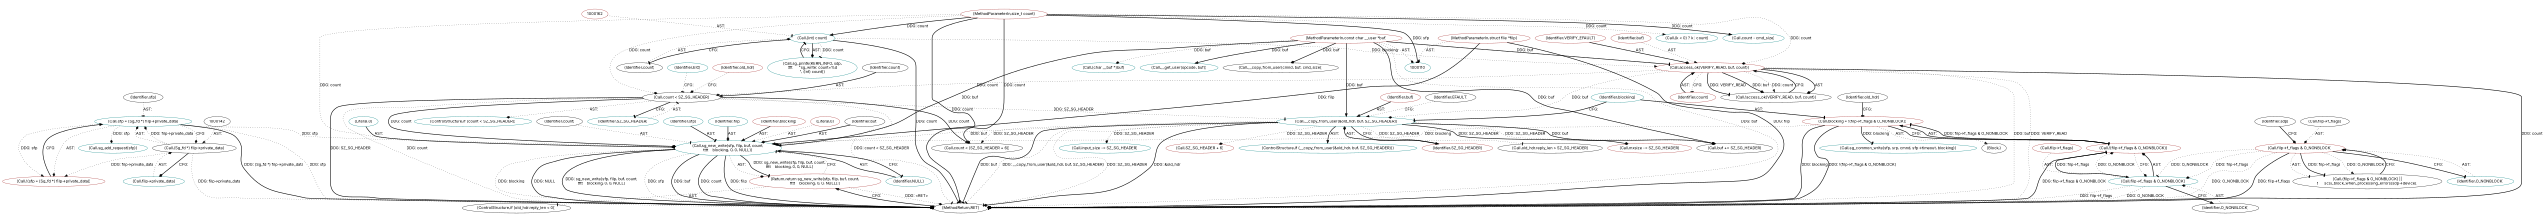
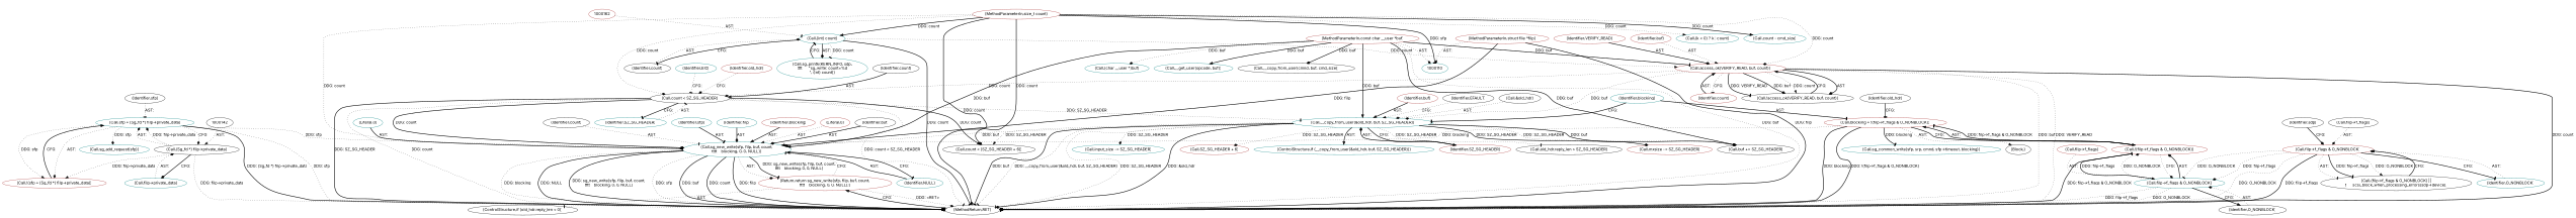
  digraph {
    fontname=Inter
    node [color=teal fontname=Inter]
    edge [arrowhead=diamond fontname=Inter style=dotted]
    n1 [label="(Call,sg_new_write(sfp, filp, buf, count,\n\t\t\t\t    blocking, 0, 0, NULL))"]
    n2 [color=brown label="(Return,return sg_new_write(sfp, filp, buf, count,\n\t\t\t\t    blocking, 0, 0, NULL);)"]
    n3 [color=black label="(MethodReturn,RET)"]
    n4 [label="(Identifier,NULL)"]
    n5 [color=black label="(ControlStructure,if (old_hdr.reply_len < 0))"]
    n6 [label="(Call,sfp = (Sg_fd *) filp->private_data)"]
    n7 [color=black label="(Call,(Sg_fd *) filp->private_data)"]
    n8 [color=brown label="(Call,!(sfp = (Sg_fd *) filp->private_data))"]
    n9 [label="(Call,sg_add_request(sfp))"]
    n10 [label="(Call,filp->private_data)"]
    n11 [color=brown label="(MethodParameterIn,struct file *filp)"]
    1000110
    n13 [label="(Call,__copy_from_user(&old_hdr, buf, SZ_SG_HEADER))"]
    n14 [color=brown label="(Call,SZ_SG_HEADER + 6)"]
    n15 [label="(ControlStructure,if (__copy_from_user(&old_hdr, buf, SZ_SG_HEADER)))"]
    n16 [color=brown label="(Identifier,SZ_SG_HEADER)"]
    n17 [color=black label="(Call,old_hdr.reply_len > SZ_SG_HEADER)"]
    n18 [color=brown label="(Call,mxsize -= SZ_SG_HEADER)"]
    n19 [color=black label="(Call,buf += SZ_SG_HEADER)"]
    n20 [color=black label="(Call,count < (SZ_SG_HEADER + 6))"]
    n21 [label="(Call,input_size -= SZ_SG_HEADER)"]
    n22 [color=brown label="(Call,access_ok(VERIFY_READ, buf, count))"]
    n23 [color=black label="(Call,count < SZ_SG_HEADER)"]
    n24 [color=black label="(Call,!access_ok(VERIFY_READ, buf, count))"]
    n25 [color=brown label="(Identifier,count)"]
-   n26 [label="(ControlStructure,if (count < SZ_SG_HEADER))"]
    n27 [label="(Identifier,SZ_SG_HEADER)"]
    n28 [color=brown label="(MethodParameterIn,const char __user *buf)"]
-   n29 [label="(Call,(char __buf *)buf)"]
+   n29 [label="(Call,(char __user *)buf)"]
    n30 [label="(Call,__get_user(opcode, buf))"]
    n31 [color=black label="(Call,__copy_from_user(cmnd, buf, cmd_size))"]
    n32 [label="(Call,(int) count)"]
    n33 [label="(Call,sg_printk(KERN_INFO, sdp,\n\t\t\t\t      \"sg_write: count=%d\n\", (int) count))"]
    n34 [color=black label="(Identifier,count)"]
    n35 [color=brown label="(MethodParameterIn,size_t count)"]
    n36 [label="(Call,(k < 0) ? k : count)"]
    n37 [label="(Call,count - cmd_size)"]
    n38 [color=brown label="(Call,blocking = !(filp->f_flags & O_NONBLOCK))"]
    n39 [color=brown label="(Call,!(filp->f_flags & O_NONBLOCK))"]
    n40 [label="(Call,sg_common_write(sfp, srp, cmnd, sfp->timeout, blocking))"]
    n41 [color=black label="(Block,)"]
    n42 [label="(Call,filp->f_flags & O_NONBLOCK)"]
    n43 [color=black label="(Identifier,O_NONBLOCK)"]
    n44 [color=brown label="(Call,filp->f_flags & O_NONBLOCK)"]
    n45 [color=black label="(Call,(filp->f_flags & O_NONBLOCK) ||\n\t      scsi_block_when_processing_errors(sdp->device))"]
    n46 [label="(Identifier,O_NONBLOCK)"]
    n47 [color=brown label="(Call,filp->f_flags)"]
    n48 [color=black label="(Identifier,old_hdr)"]
-   n49 [color=brown label="(Identifier,VERIFY_EFAULT)"]
+   n49 [color=brown label="(Identifier,VERIFY_READ)"]
    n50 [color=black label="(Identifier,count)"]
    n51 [color=black label="(Identifier,count)"]
    n52 [color=black label="(Call,filp->f_flags)"]
    n53 [label="(Identifier,blocking)"]
    n54 [label="(Identifier,EIO)"]
    n55 [color=brown label="(Identifier,buf)"]
    n56 [label="(Identifier,sfp)"]
    n57 [color=black label="(Identifier,sfp)"]
+   n58 [color=black label="(Call,&old_hdr)"]
    n59 [label="(Identifier,filp)"]
    n60 [color=brown label="(Identifier,blocking)"]
    n61 [color=brown label="(Identifier,buf)"]
    n62 [color=black label="(Identifier,sdp)"]
    n63 [color=black label="(Identifier,EFAULT)"]
    n64 [color=brown label="(Identifier,old_hdr)"]
    n65 [color=brown label="(Literal,0)"]
    n66 [color=black label="(Identifier,buf)"]
    n67 [label="(Literal,0)"]
    1000142 [color=black]
    1000162 [color=brown]
    n1 -> n2 [label="AST: "]
    n1 -> n2 [arrowhead=tee label="DDG: sg_new_write(sfp, filp, buf, count,\n\t\t\t\t    blocking, 0, 0, NULL)" style=bold]
    n1 -> n3 [arrowhead=tee label="DDG: blocking"]
    n1 -> n3 [label="DDG: NULL" style=bold]
    n1 -> n3 [arrowhead=normal label="DDG: sg_new_write(sfp, filp, buf, count,\n\t\t\t\t    blocking, 0, 0, NULL)" style=bold]
    n1 -> n3 [arrowhead=tee label="DDG: sfp"]
    n1 -> n3 [arrowhead=tee label="DDG: buf" style=bold]
    n1 -> n3 [arrowhead=normal label="DDG: count" style=bold]
    n1 -> n3 [arrowhead=tee label="DDG: filp" style=bold]
    n1 -> n4 [arrowhead=tee label="CFG: " style=bold]
    n2 -> n1 [arrowhead=tee label="CFG: "]
    n2 -> n3 [label="DDG: <RET>"]
    n2 -> n5 [arrowhead=tee label="AST: "]
    n3 -> n2 [arrowhead=normal label="CFG: " style=bold]
    n4 -> n1 [arrowhead=normal label="AST: " style=bold]
    n6 -> n1 [arrowhead=normal label="DDG: sfp"]
    n6 -> n3 [arrowhead=normal label="DDG: (Sg_fd *) filp->private_data" style=bold]
    n6 -> n3 [label="DDG: sfp"]
    n6 -> n7 [label="CFG: "]
    n6 -> n8 [label="AST: "]
    n6 -> n8 [arrowhead=normal label="DDG: sfp"]
    n6 -> n9 [label="DDG: sfp"]
    n7 -> n3 [arrowhead=tee label="DDG: filp->private_data"]
    n7 -> n6 [label="AST: "]
    n7 -> n6 [label="DDG: filp->private_data"]
    n7 -> n8 [arrowhead=normal label="DDG: filp->private_data"]
    n7 -> n10 [label="CFG: " style=bold]
    n8 -> n6 [arrowhead=normal label="CFG: " style=bold]
    n10 -> n7 [label="AST: "]
    n11 -> n1 [arrowhead=normal label="DDG: filp" style=bold]
    n11 -> n3 [arrowhead=tee label="DDG: filp" style=bold]
    n11 -> 1000110 [label="AST: "]
    n13 -> n1 [label="DDG: buf"]
    n13 -> n3 [arrowhead=tee label="DDG: SZ_SG_HEADER"]
    n13 -> n3 [label="DDG: &old_hdr" style=bold]
    n13 -> n3 [arrowhead=tee label="DDG: buf" style=bold]
    n13 -> n3 [arrowhead=tee label="DDG: __copy_from_user(&old_hdr, buf, SZ_SG_HEADER)"]
    n13 -> n14 [label="DDG: SZ_SG_HEADER"]
    n13 -> n15 [arrowhead=normal label="AST: " style=bold]
    n13 -> n16 [arrowhead=normal label="CFG: " style=bold]
    n13 -> n17 [arrowhead=tee label="DDG: SZ_SG_HEADER"]
    n13 -> n18 [label="DDG: SZ_SG_HEADER" style=bold]
    n13 -> n19 [arrowhead=normal label="DDG: SZ_SG_HEADER"]
    n13 -> n19 [arrowhead=normal label="DDG: buf" style=bold]
    n13 -> n20 [arrowhead=normal label="DDG: SZ_SG_HEADER"]
    n13 -> n21 [label="DDG: SZ_SG_HEADER"]
    n16 -> n13 [label="AST: " style=bold]
    n22 -> n3 [arrowhead=tee label="DDG: VERIFY_READ"]
    n22 -> n3 [label="DDG: count" style=bold]
    n22 -> n3 [arrowhead=tee label="DDG: buf"]
    n22 -> n13 [label="DDG: buf"]
    n22 -> n23 [label="DDG: count"]
    n22 -> n24 [label="AST: " style=bold]
    n22 -> n24 [arrowhead=tee label="DDG: VERIFY_READ" style=bold]
    n22 -> n24 [label="DDG: buf" style=bold]
    n22 -> n24 [arrowhead=normal label="DDG: count"]
    n22 -> n25 [arrowhead=tee label="CFG: "]
    n23 -> n1 [label="DDG: count" style=bold]
    n23 -> n3 [arrowhead=normal label="DDG: SZ_SG_HEADER" style=bold]
    n23 -> n3 [arrowhead=tee label="DDG: count"]
    n23 -> n3 [arrowhead=tee label="DDG: count < SZ_SG_HEADER"]
    n23 -> n13 [arrowhead=tee label="DDG: SZ_SG_HEADER"]
    n23 -> n20 [arrowhead=normal label="DDG: count" style=bold]
-   n23 -> n26 [label="AST: "]
    n23 -> n27 [arrowhead=tee label="CFG: " style=bold]
    n24 -> n22 [arrowhead=normal label="CFG: " style=bold]
    n25 -> n22 [arrowhead=normal label="AST: " style=bold]
    n27 -> n23 [arrowhead=tee label="AST: "]
    n28 -> n1 [arrowhead=normal label="DDG: buf" style=bold]
    n28 -> n3 [arrowhead=normal label="DDG: buf"]
    n28 -> 1000110 [label="AST: "]
    n28 -> n13 [arrowhead=normal label="DDG: buf" style=bold]
    n28 -> n19 [label="DDG: buf" style=bold]
    n28 -> n22 [arrowhead=tee label="DDG: buf" style=bold]
    n28 -> n29 [label="DDG: buf"]
    n28 -> n30 [arrowhead=normal label="DDG: buf" style=bold]
    n28 -> n31 [label="DDG: buf" style=bold]
    n32 -> n3 [arrowhead=tee label="DDG: count" style=bold]
-   n32 -> n22 [arrowhead=normal label="DDG: blocking"]
+   n32 -> n22 [arrowhead=normal label="DDG: count"]
    n32 -> n33 [label="AST: " style=bold]
    n32 -> n33 [arrowhead=tee label="DDG: count"]
    n32 -> n34 [arrowhead=tee label="CFG: " style=bold]
    n33 -> n32 [arrowhead=tee label="CFG: " style=bold]
    n34 -> n32 [label="AST: "]
    n35 -> n1 [label="DDG: count"]
    n35 -> n3 [label="DDG: count" style=bold]
    n35 -> 1000110 [arrowhead=tee label="DDG: sfp" style=bold]
    n35 -> n20 [label="DDG: count" style=bold]
    n35 -> n22 [label="DDG: count"]
    n35 -> n23 [label="DDG: count"]
    n35 -> n32 [arrowhead=normal label="DDG: count" style=bold]
    n35 -> n36 [arrowhead=normal label="DDG: count"]
    n35 -> n37 [arrowhead=normal label="DDG: count" style=bold]
    n38 -> n1 [label="DDG: blocking"]
    n38 -> n3 [arrowhead=normal label="DDG: blocking" style=bold]
    n38 -> n3 [arrowhead=normal label="DDG: !(filp->f_flags & O_NONBLOCK)" style=bold]
-   n38 -> n39 [arrowhead=tee label="CFG: " style=bold]
+   n38 -> n39 [arrowhead=normal label="CFG: " style=bold]
    n38 -> n40 [arrowhead=tee label="DDG: blocking" style=bold]
    n38 -> n41 [arrowhead=normal label="AST: "]
    n39 -> n3 [label="DDG: filp->f_flags & O_NONBLOCK" style=bold]
    n39 -> n38 [arrowhead=normal label="AST: " style=bold]
    n39 -> n38 [arrowhead=tee label="DDG: filp->f_flags & O_NONBLOCK" style=bold]
    n39 -> n42 [label="CFG: "]
    n42 -> n3 [arrowhead=normal label="DDG: filp->f_flags"]
    n42 -> n3 [arrowhead=tee label="DDG: O_NONBLOCK"]
    n42 -> n39 [label="AST: " style=bold]
    n42 -> n39 [arrowhead=tee label="DDG: filp->f_flags" style=bold]
    n42 -> n39 [label="DDG: O_NONBLOCK"]
    n42 -> n43 [arrowhead=normal label="CFG: " style=bold]
    n43 -> n42 [label="AST: "]
    n44 -> n3 [arrowhead=tee label="DDG: O_NONBLOCK"]
    n44 -> n3 [arrowhead=tee label="DDG: filp->f_flags" style=bold]
    n44 -> n42 [label="DDG: filp->f_flags"]
    n44 -> n42 [arrowhead=tee label="DDG: O_NONBLOCK"]
    n44 -> n45 [arrowhead=tee label="AST: "]
    n44 -> n45 [arrowhead=tee label="DDG: filp->f_flags" style=bold]
    n44 -> n45 [arrowhead=normal label="DDG: O_NONBLOCK"]
    n44 -> n46 [arrowhead=tee label="CFG: " style=bold]
    n45 -> n44 [arrowhead=normal label="CFG: " style=bold]
    n46 -> n44 [label="AST: "]
    n47 -> n42 [arrowhead=normal label="AST: "]
    n48 -> n38 [arrowhead=tee label="CFG: " style=bold]
    n49 -> n22 [label="AST: " style=bold]
    n50 -> n23 [arrowhead=normal label="AST: " style=bold]
    n51 -> n1 [arrowhead=tee label="AST: "]
    n52 -> n44 [label="AST: "]
    n53 -> n13 [arrowhead=tee label="CFG: " style=bold]
    n53 -> n38 [arrowhead=tee label="AST: " style=bold]
    n54 -> n23 [arrowhead=tee label="CFG: "]
    n55 -> n22 [arrowhead=normal label="AST: "]
    n56 -> n1 [arrowhead=tee label="AST: " style=bold]
    n57 -> n6 [arrowhead=tee label="AST: "]
+   n58 -> n13 [label="AST: "]
    n59 -> n1 [label="AST: " style=bold]
    n60 -> n1 [arrowhead=normal label="AST: " style=bold]
    n61 -> n13 [arrowhead=normal label="AST: " style=bold]
    n62 -> n44 [label="CFG: " style=bold]
    n63 -> n13 [arrowhead=normal label="CFG: "]
    n64 -> n23 [label="CFG: "]
    n65 -> n1 [arrowhead=normal label="AST: "]
    n66 -> n1 [label="AST: " style=bold]
    n67 -> n1 [arrowhead=tee label="AST: " style=bold]
    1000142 -> n7 [arrowhead=normal label="AST: "]
    1000162 -> n32 [arrowhead=tee label="AST: "]
  }
